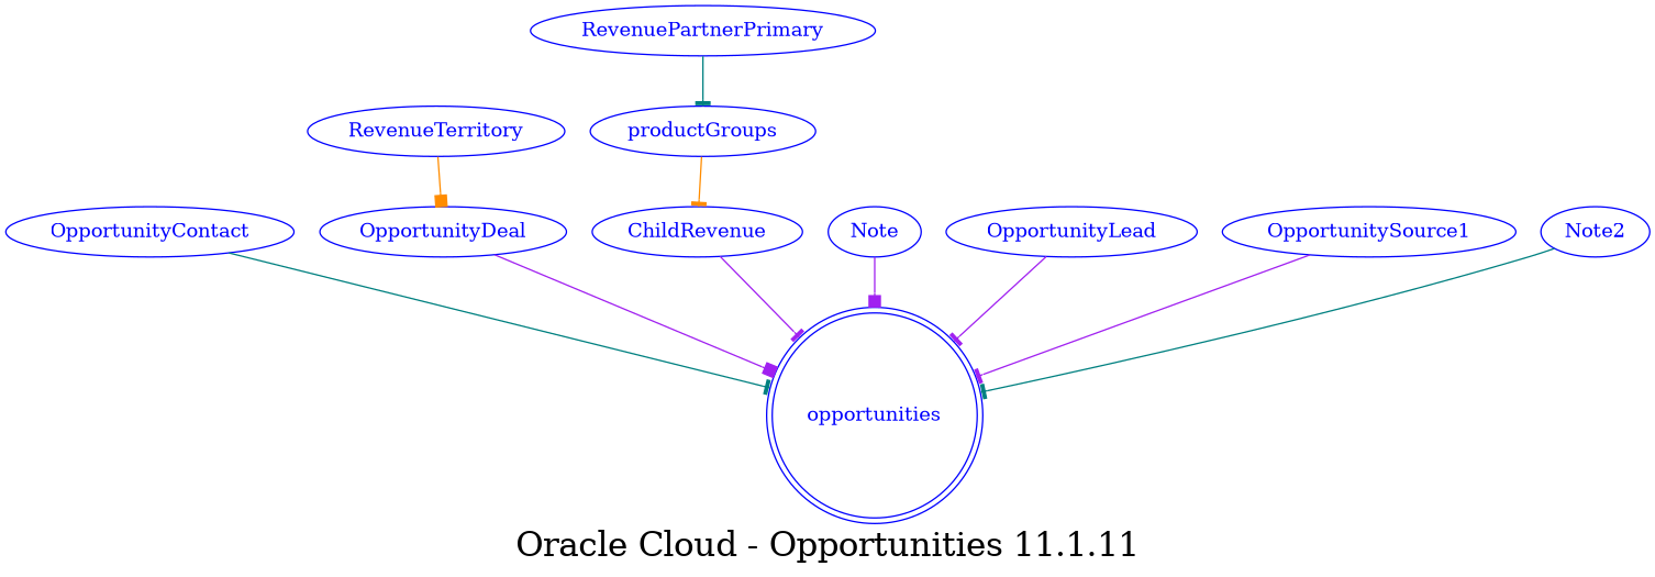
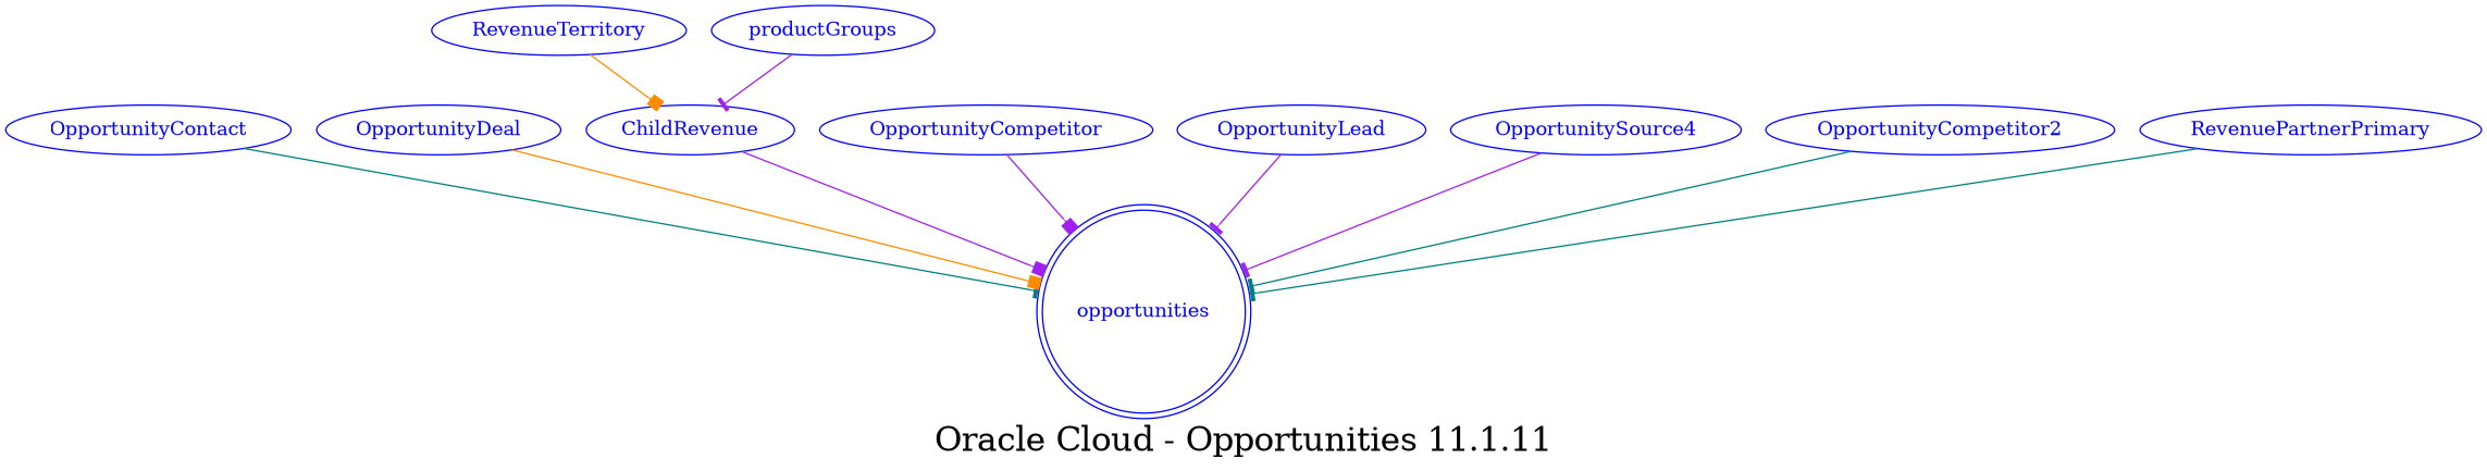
  digraph {
    fontsize=24
    label="Oracle Cloud - Opportunities 11.1.11"
    splines=true
    node [color=blue fontcolor=blue shape=ellipse]
    edge [arrowhead=tee arrowtail=none color=purple fontcolor=blue]
    opportunities [shape=doublecircle]
    OpportunityContact
    OpportunityDeal
    ChildRevenue
    RevenueTerritory
    productGroups
-   Note
+   Note [label=OpportunityCompetitor]
    OpportunityLead
-   OpportunitySource1
-   OpportunityCompetitor2 [label=Note2]
+   OpportunitySource1 [label=OpportunitySource4]
+   OpportunityCompetitor2
    RevenuePartnerPrimary
    OpportunityContact -> opportunities [color=teal]
-   OpportunityDeal -> opportunities [arrowhead=box]
-   ChildRevenue -> opportunities
-   RevenueTerritory -> OpportunityDeal [arrowhead=box color=darkorange]
-   productGroups -> ChildRevenue [color=darkorange]
+   OpportunityDeal -> opportunities [arrowhead=box color=darkorange]
+   ChildRevenue -> opportunities [arrowhead=box]
+   RevenueTerritory -> ChildRevenue [arrowhead=box color=darkorange]
+   productGroups -> ChildRevenue
    Note -> opportunities [arrowhead=box]
    OpportunityLead -> opportunities
    OpportunitySource1 -> opportunities
    OpportunityCompetitor2 -> opportunities [color=teal]
-   RevenuePartnerPrimary -> productGroups [color=teal]
+   RevenuePartnerPrimary -> opportunities [color=teal]
  }
